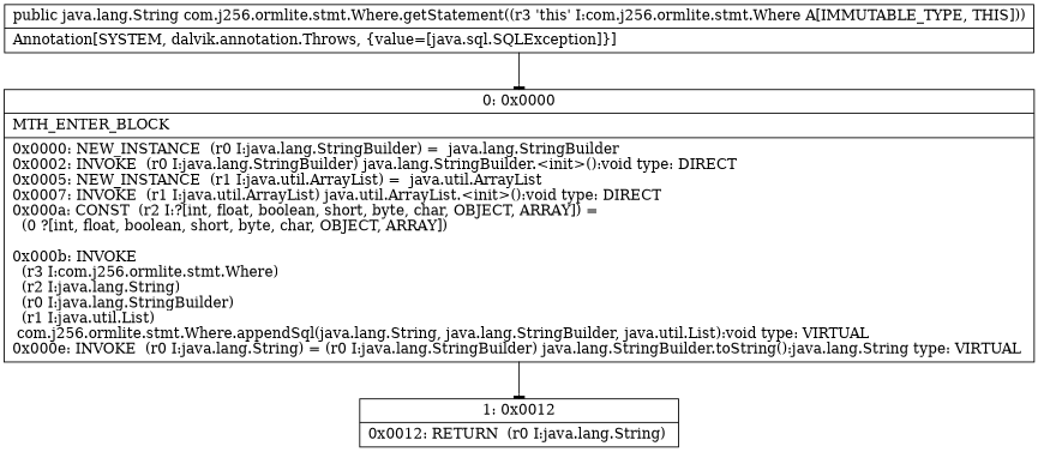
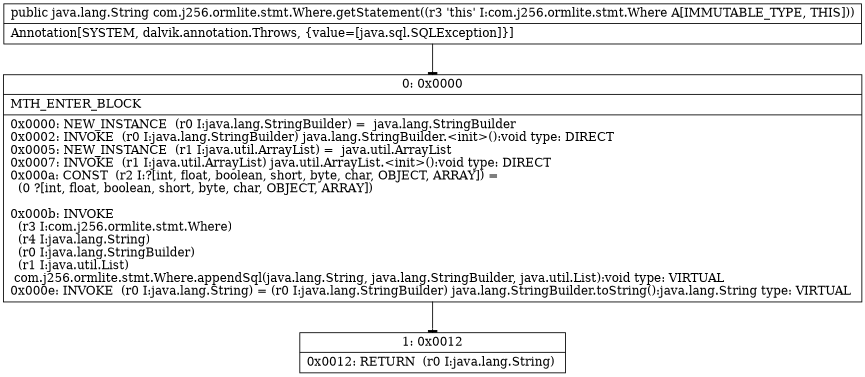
  digraph {
    node [shape=record]
    edge [arrowhead=tee]
-   n1 [label="{0\:\ 0x0000|MTH_ENTER_BLOCK\l|0x0000: NEW_INSTANCE  (r0 I:java.lang.StringBuilder) =  java.lang.StringBuilder \l0x0002: INVOKE  (r0 I:java.lang.StringBuilder) java.lang.StringBuilder.\<init\>():void type: DIRECT \l0x0005: NEW_INSTANCE  (r1 I:java.util.ArrayList) =  java.util.ArrayList \l0x0007: INVOKE  (r1 I:java.util.ArrayList) java.util.ArrayList.\<init\>():void type: DIRECT \l0x000a: CONST  (r2 I:?[int, float, boolean, short, byte, char, OBJECT, ARRAY]) = \l  (0 ?[int, float, boolean, short, byte, char, OBJECT, ARRAY])\l \l0x000b: INVOKE  \l  (r3 I:com.j256.ormlite.stmt.Where)\l  (r2 I:java.lang.String)\l  (r0 I:java.lang.StringBuilder)\l  (r1 I:java.util.List)\l com.j256.ormlite.stmt.Where.appendSql(java.lang.String, java.lang.StringBuilder, java.util.List):void type: VIRTUAL \l0x000e: INVOKE  (r0 I:java.lang.String) = (r0 I:java.lang.StringBuilder) java.lang.StringBuilder.toString():java.lang.String type: VIRTUAL \l}"]
+   n1 [label="{0\:\ 0x0000|MTH_ENTER_BLOCK\l|0x0000: NEW_INSTANCE  (r0 I:java.lang.StringBuilder) =  java.lang.StringBuilder \l0x0002: INVOKE  (r0 I:java.lang.StringBuilder) java.lang.StringBuilder.\<init\>():void type: DIRECT \l0x0005: NEW_INSTANCE  (r1 I:java.util.ArrayList) =  java.util.ArrayList \l0x0007: INVOKE  (r1 I:java.util.ArrayList) java.util.ArrayList.\<init\>():void type: DIRECT \l0x000a: CONST  (r2 I:?[int, float, boolean, short, byte, char, OBJECT, ARRAY]) = \l  (0 ?[int, float, boolean, short, byte, char, OBJECT, ARRAY])\l \l0x000b: INVOKE  \l  (r3 I:com.j256.ormlite.stmt.Where)\l  (r4 I:java.lang.String)\l  (r0 I:java.lang.StringBuilder)\l  (r1 I:java.util.List)\l com.j256.ormlite.stmt.Where.appendSql(java.lang.String, java.lang.StringBuilder, java.util.List):void type: VIRTUAL \l0x000e: INVOKE  (r0 I:java.lang.String) = (r0 I:java.lang.StringBuilder) java.lang.StringBuilder.toString():java.lang.String type: VIRTUAL \l}"]
    n2 [label="{1\:\ 0x0012|0x0012: RETURN  (r0 I:java.lang.String) \l}"]
    n3 [label="{public java.lang.String com.j256.ormlite.stmt.Where.getStatement((r3 'this' I:com.j256.ormlite.stmt.Where A[IMMUTABLE_TYPE, THIS]))  | Annotation[SYSTEM, dalvik.annotation.Throws, \{value=[java.sql.SQLException]\}]\l}"]
    n1 -> n2
    n3 -> n1
  }
